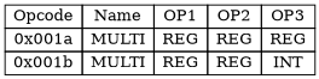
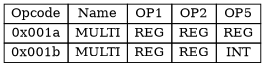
  digraph {
    nodesep=0.5
    ranksep=2
-   n1 [label=< <table border="0" cellborder="1" cellspacing="0"> <tr><td> Opcode </td> <td> Name </td> <td> OP1 </td><td> OP2 </td><td> OP3 </td> </tr> <tr><td> 0x001a </td><td> MULTI </td><td> REG </td><td> REG </td><td> REG </td> </tr> <tr><td> 0x001b </td><td> MULTI </td><td> REG </td><td> REG </td><td> INT </td> </tr> </table>> shape=plain]
+   n1 [label=< <table border="0" cellborder="1" cellspacing="0"> <tr><td> Opcode </td> <td> Name </td> <td> OP1 </td><td> OP2 </td><td> OP5 </td> </tr> <tr><td> 0x001a </td><td> MULTI </td><td> REG </td><td> REG </td><td> REG </td> </tr> <tr><td> 0x001b </td><td> MULTI </td><td> REG </td><td> REG </td><td> INT </td> </tr> </table>> shape=plain]
  }
